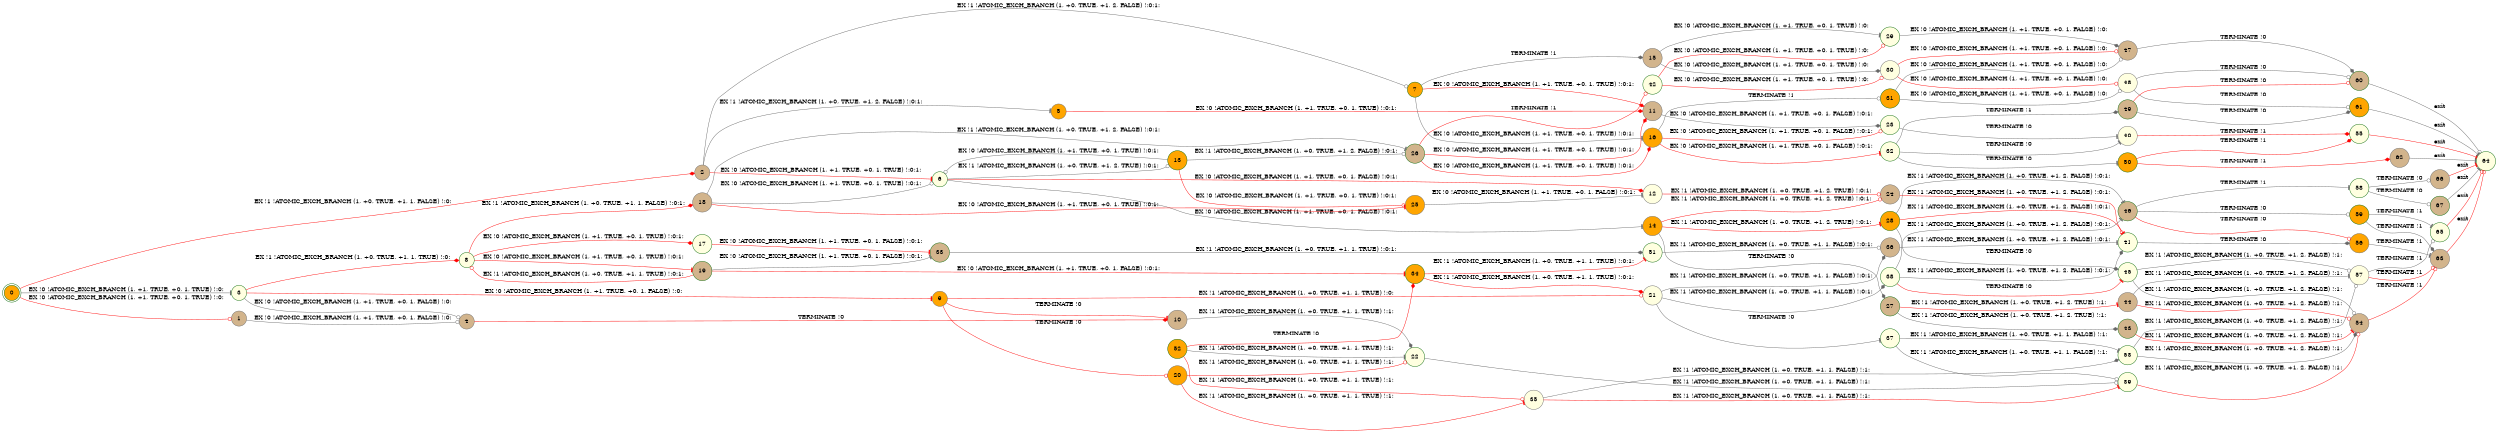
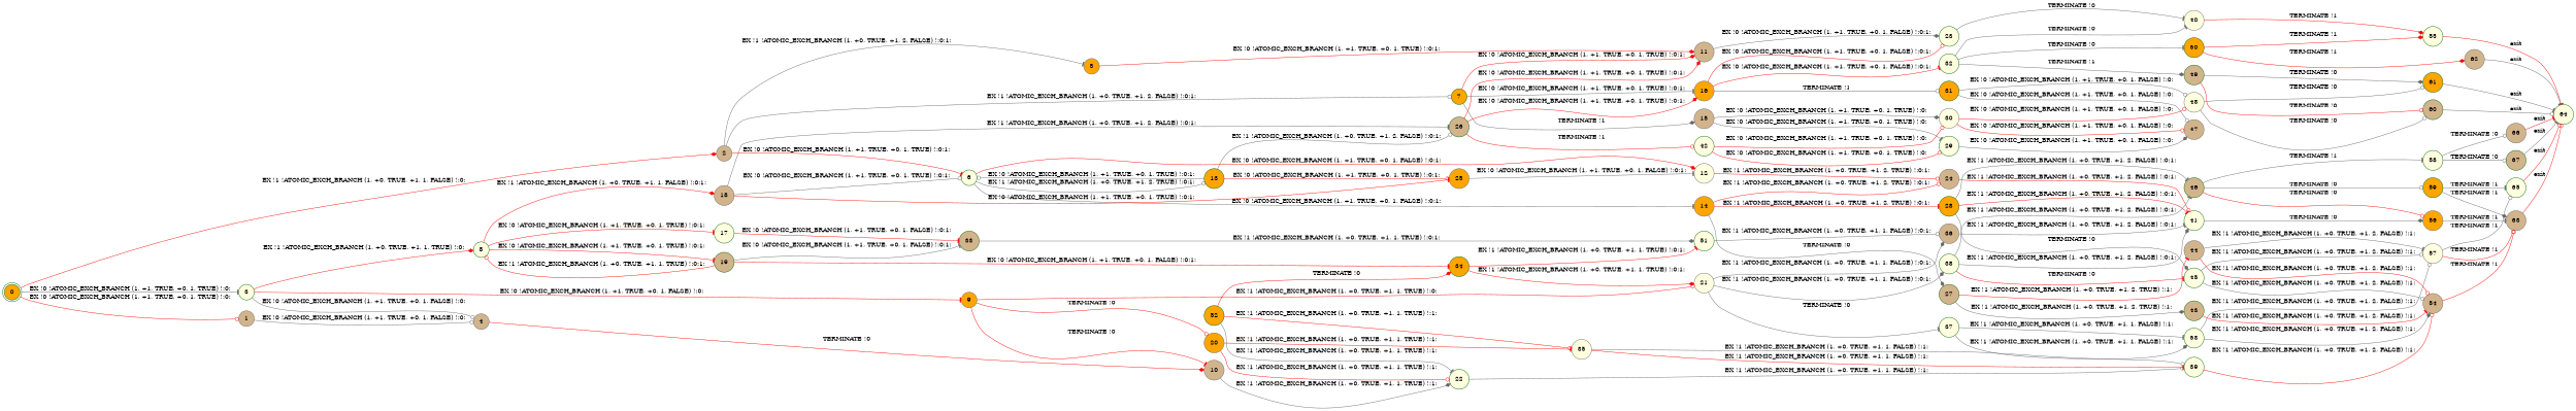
  digraph {
    rankdir=LR
    node [color=darkgreen fillcolor=lightyellow shape=circle style=filled]
    edge [arrowhead=odot color=gray40]
    0 [fillcolor=orange peripheries=2]
    1 [color=gray40 fillcolor=tan]
    2 [color=gray40 fillcolor=tan]
    3
    4 [color=gray40 fillcolor=tan]
    5 [color=gray40 fillcolor=orange]
    6
    7 [fillcolor=orange]
    8
    9 [color=gray40 fillcolor=orange]
    10 [color=gray40 fillcolor=tan]
    11 [color=gray40 fillcolor=tan]
    12 [color=gray40]
    13 [fillcolor=orange]
    14 [color=gray40 fillcolor=orange]
    15 [color=gray40 fillcolor=tan]
    16 [color=gray40 fillcolor=orange]
    17
    18 [color=gray40 fillcolor=tan]
    19 [fillcolor=tan]
    20 [color=gray40 fillcolor=orange]
    21 [color=gray40]
    22
    23
    24 [color=gray40 fillcolor=tan]
    25 [color=gray40 fillcolor=orange]
    26 [fillcolor=tan]
    27 [fillcolor=tan]
    28 [fillcolor=orange]
    29
    30 [color=gray40]
    31 [fillcolor=orange]
    32
    33 [fillcolor=tan]
    34 [fillcolor=orange]
    35 [color=gray40]
    36 [color=gray40 fillcolor=tan]
    37
    38
    39
    40 [color=gray40]
    41
    42
    43 [fillcolor=tan]
    44 [color=gray40 fillcolor=tan]
    45
    46 [fillcolor=tan]
    47 [color=gray40 fillcolor=tan]
    48 [color=gray40]
    49 [fillcolor=tan]
    50 [fillcolor=orange]
    51
    53
    54 [color=gray40 fillcolor=tan]
    55
    56 [color=gray40 fillcolor=orange]
    57 [color=gray40]
    58
    59 [fillcolor=orange]
    60 [fillcolor=tan]
    61 [fillcolor=orange]
    62 [color=gray40 fillcolor=tan]
    52 [fillcolor=orange]
    63 [color=gray40 fillcolor=tan]
    64
    65
    66 [color=gray40 fillcolor=tan]
    67 [fillcolor=tan]
    0 -> 1 [color=red label="EX !0 !ATOMIC_EXCH_BRANCH (1, +1, TRUE, +0, 1, TRUE) !:0:"]
    0 -> 2 [arrowhead=diamond color=red label="EX !1 !ATOMIC_EXCH_BRANCH (1, +0, TRUE, +1, 1, FALSE) !:0:"]
    0 -> 3 [arrowhead=tee label="EX !0 !ATOMIC_EXCH_BRANCH (1, +1, TRUE, +0, 1, TRUE) !:0:"]
    1 -> 4 [label="EX !0 !ATOMIC_EXCH_BRANCH (1, +1, TRUE, +0, 1, FALSE) !:0:"]
    2 -> 5 [arrowhead=tee label="EX !1 !ATOMIC_EXCH_BRANCH (1, +0, TRUE, +1, 2, FALSE) !:0:1:"]
    2 -> 6 [arrowhead=tee color=red label="EX !0 !ATOMIC_EXCH_BRANCH (1, +1, TRUE, +0, 1, TRUE) !:0:1:"]
    2 -> 7 [label="EX !1 !ATOMIC_EXCH_BRANCH (1, +0, TRUE, +1, 2, FALSE) !:0:1:"]
    3 -> 4 [label="EX !0 !ATOMIC_EXCH_BRANCH (1, +1, TRUE, +0, 1, FALSE) !:0:"]
    3 -> 8 [arrowhead=diamond color=red label="EX !1 !ATOMIC_EXCH_BRANCH (1, +0, TRUE, +1, 1, TRUE) !:0:"]
    3 -> 9 [arrowhead=tee color=red label="EX !0 !ATOMIC_EXCH_BRANCH (1, +1, TRUE, +0, 1, FALSE) !:0:"]
    4 -> 10 [arrowhead=diamond color=red label="TERMINATE !0"]
    5 -> 11 [arrowhead=diamond color=red label="EX !0 !ATOMIC_EXCH_BRANCH (1, +1, TRUE, +0, 1, TRUE) !:0:1:"]
    6 -> 12 [arrowhead=diamond color=red label="EX !0 !ATOMIC_EXCH_BRANCH (1, +1, TRUE, +0, 1, FALSE) !:0:1:"]
    6 -> 13 [label="EX !1 !ATOMIC_EXCH_BRANCH (1, +0, TRUE, +1, 2, TRUE) !:0:1:"]
    6 -> 14 [arrowhead=tee label="EX !0 !ATOMIC_EXCH_BRANCH (1, +1, TRUE, +0, 1, FALSE) !:0:1:"]
    7 -> 11 [arrowhead=diamond color=red label="EX !0 !ATOMIC_EXCH_BRANCH (1, +1, TRUE, +0, 1, TRUE) !:0:1:"]
    7 -> 15 [arrowhead=diamond label="TERMINATE !1"]
    7 -> 16 [arrowhead=tee label="EX !0 !ATOMIC_EXCH_BRANCH (1, +1, TRUE, +0, 1, TRUE) !:0:1:"]
-   8 -> 17 [arrowhead=diamond color=red label="EX !0 !ATOMIC_EXCH_BRANCH (1, +1, TRUE, +0, 1, TRUE) !:0:1:"]
+   8 -> 17 [arrowhead=tee color=red label="EX !0 !ATOMIC_EXCH_BRANCH (1, +1, TRUE, +0, 1, TRUE) !:0:1:"]
    8 -> 18 [arrowhead=diamond color=red label="EX !1 !ATOMIC_EXCH_BRANCH (1, +0, TRUE, +1, 1, FALSE) !:0:1:"]
    8 -> 19 [arrowhead=tee color=red label="EX !0 !ATOMIC_EXCH_BRANCH (1, +1, TRUE, +0, 1, TRUE) !:0:1:"]
    9 -> 10 [arrowhead=tee color=red label="TERMINATE !0"]
    9 -> 20 [color=red label="TERMINATE !0"]
    9 -> 21 [color=red label="EX !1 !ATOMIC_EXCH_BRANCH (1, +0, TRUE, +1, 1, TRUE) !:0:"]
    10 -> 22 [arrowhead=diamond label="EX !1 !ATOMIC_EXCH_BRANCH (1, +0, TRUE, +1, 1, TRUE) !:1:"]
    11 -> 23 [arrowhead=diamond label="EX !0 !ATOMIC_EXCH_BRANCH (1, +1, TRUE, +0, 1, FALSE) !:0:1:"]
    12 -> 24 [color=red label="EX !1 !ATOMIC_EXCH_BRANCH (1, +0, TRUE, +1, 2, TRUE) !:0:1:"]
    13 -> 6 [label="EX !0 !ATOMIC_EXCH_BRANCH (1, +1, TRUE, +0, 1, TRUE) !:0:1:"]
    13 -> 25 [color=red label="EX !0 !ATOMIC_EXCH_BRANCH (1, +1, TRUE, +0, 1, TRUE) !:0:1:"]
    13 -> 26 [label="EX !1 !ATOMIC_EXCH_BRANCH (1, +0, TRUE, +1, 2, FALSE) !:0:1:"]
    14 -> 24 [color=red label="EX !1 !ATOMIC_EXCH_BRANCH (1, +0, TRUE, +1, 2, TRUE) !:0:1:"]
    14 -> 27 [arrowhead=diamond label="TERMINATE !0"]
    14 -> 28 [arrowhead=tee color=red label="EX !1 !ATOMIC_EXCH_BRANCH (1, +0, TRUE, +1, 2, TRUE) !:0:1:"]
    15 -> 29 [arrowhead=tee label="EX !0 !ATOMIC_EXCH_BRANCH (1, +1, TRUE, +0, 1, TRUE) !:0:"]
    15 -> 30 [arrowhead=diamond label="EX !0 !ATOMIC_EXCH_BRANCH (1, +1, TRUE, +0, 1, TRUE) !:0:"]
    16 -> 23 [color=red label="EX !0 !ATOMIC_EXCH_BRANCH (1, +1, TRUE, +0, 1, FALSE) !:0:1:"]
    16 -> 31 [label="TERMINATE !1"]
    16 -> 32 [arrowhead=tee color=red label="EX !0 !ATOMIC_EXCH_BRANCH (1, +1, TRUE, +0, 1, FALSE) !:0:1:"]
    17 -> 33 [arrowhead=tee color=red label="EX !0 !ATOMIC_EXCH_BRANCH (1, +1, TRUE, +0, 1, FALSE) !:0:1:"]
    18 -> 6 [label="EX !0 !ATOMIC_EXCH_BRANCH (1, +1, TRUE, +0, 1, TRUE) !:0:1:"]
    18 -> 25 [arrowhead=tee color=red label="EX !0 !ATOMIC_EXCH_BRANCH (1, +1, TRUE, +0, 1, TRUE) !:0:1:"]
    18 -> 26 [arrowhead=tee label="EX !1 !ATOMIC_EXCH_BRANCH (1, +0, TRUE, +1, 2, FALSE) !:0:1:"]
    19 -> 8 [color=red label="EX !1 !ATOMIC_EXCH_BRANCH (1, +0, TRUE, +1, 1, TRUE) !:0:1:"]
    19 -> 33 [arrowhead=tee label="EX !0 !ATOMIC_EXCH_BRANCH (1, +1, TRUE, +0, 1, FALSE) !:0:1:"]
    19 -> 34 [arrowhead=tee color=red label="EX !0 !ATOMIC_EXCH_BRANCH (1, +1, TRUE, +0, 1, FALSE) !:0:1:"]
    20 -> 22 [color=red label="EX !1 !ATOMIC_EXCH_BRANCH (1, +0, TRUE, +1, 1, TRUE) !:1:"]
    20 -> 35 [arrowhead=tee color=red label="EX !1 !ATOMIC_EXCH_BRANCH (1, +0, TRUE, +1, 1, TRUE) !:1:"]
    21 -> 36 [arrowhead=diamond label="EX !1 !ATOMIC_EXCH_BRANCH (1, +0, TRUE, +1, 1, FALSE) !:0:1:"]
    21 -> 37 [arrowhead=tee label="TERMINATE !0"]
    21 -> 38 [arrowhead=diamond label="EX !1 !ATOMIC_EXCH_BRANCH (1, +0, TRUE, +1, 1, FALSE) !:0:1:"]
    22 -> 39 [label="EX !1 !ATOMIC_EXCH_BRANCH (1, +0, TRUE, +1, 1, FALSE) !:1:"]
    23 -> 40 [arrowhead=tee label="TERMINATE !0"]
    24 -> 41 [color=red label="EX !1 !ATOMIC_EXCH_BRANCH (1, +0, TRUE, +1, 2, FALSE) !:0:1:"]
    25 -> 12 [arrowhead=tee label="EX !0 !ATOMIC_EXCH_BRANCH (1, +1, TRUE, +0, 1, FALSE) !:0:1:"]
    26 -> 11 [arrowhead=diamond color=red label="EX !0 !ATOMIC_EXCH_BRANCH (1, +1, TRUE, +0, 1, TRUE) !:0:1:"]
    26 -> 16 [arrowhead=diamond color=red label="EX !0 !ATOMIC_EXCH_BRANCH (1, +1, TRUE, +0, 1, TRUE) !:0:1:"]
    26 -> 42 [color=red label="TERMINATE !1"]
    27 -> 43 [arrowhead=diamond label="EX !1 !ATOMIC_EXCH_BRANCH (1, +0, TRUE, +1, 2, TRUE) !:1:"]
    27 -> 44 [arrowhead=tee color=red label="EX !1 !ATOMIC_EXCH_BRANCH (1, +0, TRUE, +1, 2, TRUE) !:1:"]
    28 -> 41 [arrowhead=tee color=red label="EX !1 !ATOMIC_EXCH_BRANCH (1, +0, TRUE, +1, 2, FALSE) !:0:1:"]
    28 -> 45 [arrowhead=diamond label="TERMINATE !0"]
    28 -> 46 [arrowhead=tee label="EX !1 !ATOMIC_EXCH_BRANCH (1, +0, TRUE, +1, 2, FALSE) !:0:1:"]
    29 -> 47 [arrowhead=diamond label="EX !0 !ATOMIC_EXCH_BRANCH (1, +1, TRUE, +0, 1, FALSE) !:0:"]
    30 -> 47 [color=red label="EX !0 !ATOMIC_EXCH_BRANCH (1, +1, TRUE, +0, 1, FALSE) !:0:"]
    30 -> 48 [color=red label="EX !0 !ATOMIC_EXCH_BRANCH (1, +1, TRUE, +0, 1, FALSE) !:0:"]
    31 -> 47 [label="EX !0 !ATOMIC_EXCH_BRANCH (1, +1, TRUE, +0, 1, FALSE) !:0:"]
    31 -> 48 [label="EX !0 !ATOMIC_EXCH_BRANCH (1, +1, TRUE, +0, 1, FALSE) !:0:"]
    32 -> 40 [arrowhead=tee label="TERMINATE !0"]
    32 -> 49 [arrowhead=diamond label="TERMINATE !1"]
    32 -> 50 [arrowhead=tee label="TERMINATE !0"]
    33 -> 51 [arrowhead=diamond label="EX !1 !ATOMIC_EXCH_BRANCH (1, +0, TRUE, +1, 1, TRUE) !:0:1:"]
    34 -> 21 [arrowhead=diamond color=red label="EX !1 !ATOMIC_EXCH_BRANCH (1, +0, TRUE, +1, 1, TRUE) !:0:1:"]
    34 -> 51 [arrowhead=tee color=red label="EX !1 !ATOMIC_EXCH_BRANCH (1, +0, TRUE, +1, 1, TRUE) !:0:1:"]
    35 -> 39 [arrowhead=tee color=red label="EX !1 !ATOMIC_EXCH_BRANCH (1, +0, TRUE, +1, 1, FALSE) !:1:"]
    35 -> 53 [arrowhead=diamond label="EX !1 !ATOMIC_EXCH_BRANCH (1, +0, TRUE, +1, 1, FALSE) !:1:"]
    36 -> 41 [arrowhead=tee label="EX !1 !ATOMIC_EXCH_BRANCH (1, +0, TRUE, +1, 2, FALSE) !:0:1:"]
    37 -> 39 [label="EX !1 !ATOMIC_EXCH_BRANCH (1, +0, TRUE, +1, 1, FALSE) !:1:"]
    37 -> 53 [arrowhead=tee label="EX !1 !ATOMIC_EXCH_BRANCH (1, +0, TRUE, +1, 1, FALSE) !:1:"]
    38 -> 41 [arrowhead=diamond label="EX !1 !ATOMIC_EXCH_BRANCH (1, +0, TRUE, +1, 2, FALSE) !:0:1:"]
    38 -> 45 [arrowhead=tee color=red label="TERMINATE !0"]
    38 -> 46 [arrowhead=tee label="EX !1 !ATOMIC_EXCH_BRANCH (1, +0, TRUE, +1, 2, FALSE) !:0:1:"]
    39 -> 54 [color=red label="EX !1 !ATOMIC_EXCH_BRANCH (1, +0, TRUE, +1, 2, FALSE) !:1:"]
    40 -> 55 [arrowhead=diamond color=red label="TERMINATE !1"]
    41 -> 56 [arrowhead=diamond label="TERMINATE !0"]
    42 -> 29 [color=red label="EX !0 !ATOMIC_EXCH_BRANCH (1, +1, TRUE, +0, 1, TRUE) !:0:"]
    42 -> 30 [color=red label="EX !0 !ATOMIC_EXCH_BRANCH (1, +1, TRUE, +0, 1, TRUE) !:0:"]
    43 -> 54 [arrowhead=tee color=red label="EX !1 !ATOMIC_EXCH_BRANCH (1, +0, TRUE, +1, 2, FALSE) !:1:"]
    44 -> 54 [color=red label="EX !1 !ATOMIC_EXCH_BRANCH (1, +0, TRUE, +1, 2, FALSE) !:1:"]
    44 -> 57 [arrowhead=tee label="EX !1 !ATOMIC_EXCH_BRANCH (1, +0, TRUE, +1, 2, FALSE) !:1:"]
    45 -> 54 [label="EX !1 !ATOMIC_EXCH_BRANCH (1, +0, TRUE, +1, 2, FALSE) !:1:"]
    45 -> 57 [label="EX !1 !ATOMIC_EXCH_BRANCH (1, +0, TRUE, +1, 2, FALSE) !:1:"]
    46 -> 56 [color=red label="TERMINATE !0"]
    46 -> 58 [arrowhead=tee label="TERMINATE !1"]
    46 -> 59 [label="TERMINATE !0"]
-   47 -> 60 [arrowhead=diamond label="TERMINATE !0"]
    48 -> 60 [label="TERMINATE !0"]
    48 -> 61 [label="TERMINATE !0"]
    49 -> 60 [color=red label="TERMINATE !0"]
    49 -> 61 [arrowhead=diamond label="TERMINATE !0"]
    50 -> 55 [arrowhead=diamond color=red label="TERMINATE !1"]
    50 -> 62 [arrowhead=diamond color=red label="TERMINATE !1"]
    51 -> 36 [label="EX !1 !ATOMIC_EXCH_BRANCH (1, +0, TRUE, +1, 1, FALSE) !:0:1:"]
    53 -> 54 [arrowhead=diamond label="EX !1 !ATOMIC_EXCH_BRANCH (1, +0, TRUE, +1, 2, FALSE) !:1:"]
    53 -> 57 [label="EX !1 !ATOMIC_EXCH_BRANCH (1, +0, TRUE, +1, 2, FALSE) !:1:"]
    54 -> 63 [color=red label="TERMINATE !1"]
    55 -> 64 [arrowhead=tee color=red label=exit]
    56 -> 63 [arrowhead=tee label="TERMINATE !1"]
    57 -> 63 [color=red label="TERMINATE !1"]
    57 -> 65 [label="TERMINATE !1"]
    58 -> 66 [label="TERMINATE !0"]
    58 -> 67 [label="TERMINATE !0"]
    59 -> 63 [arrowhead=diamond label="TERMINATE !1"]
    59 -> 65 [arrowhead=tee label="TERMINATE !1"]
    60 -> 64 [label=exit]
    61 -> 64 [arrowhead=tee label=exit]
    62 -> 64 [arrowhead=tee label=exit]
    52 -> 22 [arrowhead=tee label="EX !1 !ATOMIC_EXCH_BRANCH (1, +0, TRUE, +1, 1, TRUE) !:1:"]
    52 -> 34 [arrowhead=diamond color=red label="TERMINATE !0"]
    52 -> 35 [color=red label="EX !1 !ATOMIC_EXCH_BRANCH (1, +0, TRUE, +1, 1, TRUE) !:1:"]
    63 -> 64 [color=red label=exit]
    65 -> 64 [color=red label=exit]
    66 -> 64 [arrowhead=tee color=red label=exit]
    67 -> 64 [arrowhead=tee label=exit]
  }
